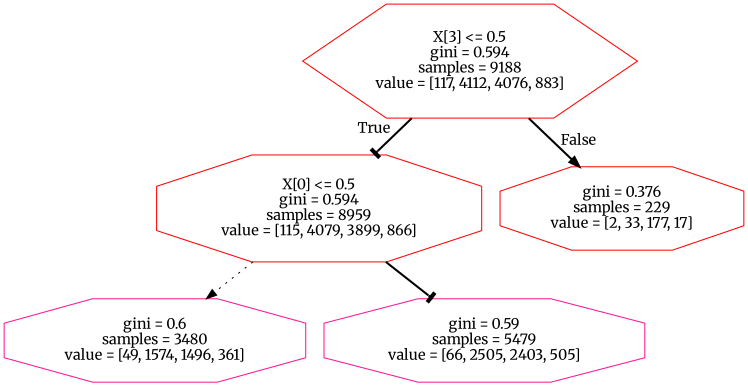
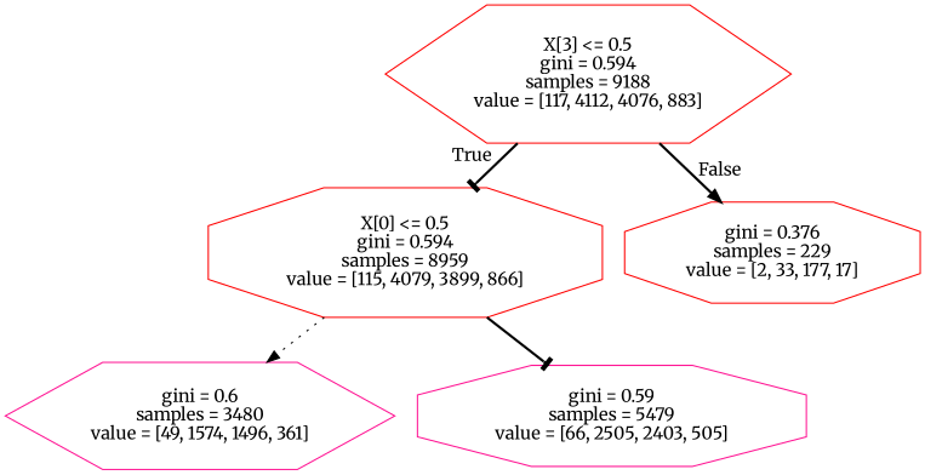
  digraph {
    fontname=Merriweather
    node [shape=octagon color=red fontname=Merriweather]
    edge [style=bold arrowhead=tee fontname=Merriweather]
    n1 [label="X[3] <= 0.5\ngini = 0.594\nsamples = 9188\nvalue = [117, 4112, 4076, 883]" shape=hexagon]
    n2 [label="X[0] <= 0.5\ngini = 0.594\nsamples = 8959\nvalue = [115, 4079, 3899, 866]"]
    n3 [label="gini = 0.376\nsamples = 229\nvalue = [2, 33, 177, 17]"]
-   n4 [label="gini = 0.6\nsamples = 3480\nvalue = [49, 1574, 1496, 361]" color=deeppink]
+   n4 [label="gini = 0.6\nsamples = 3480\nvalue = [49, 1574, 1496, 361]" shape=hexagon color=deeppink]
    n5 [label="gini = 0.59\nsamples = 5479\nvalue = [66, 2505, 2403, 505]" color=deeppink]
    n1 -> n2 [headlabel=True labelangle=45 labeldistance=2.5]
    n1 -> n3 [headlabel=False labelangle=-45 labeldistance=2.5 arrowhead=normal]
    n2 -> n4 [style=dotted arrowhead=normal]
    n2 -> n5
  }
